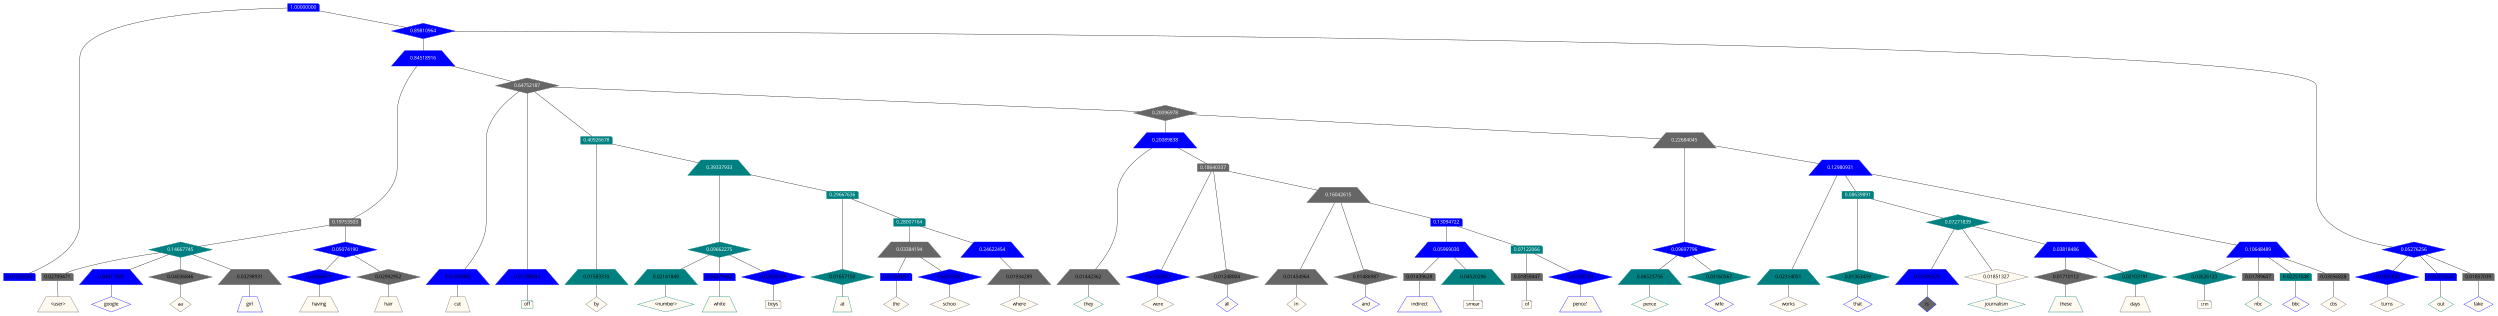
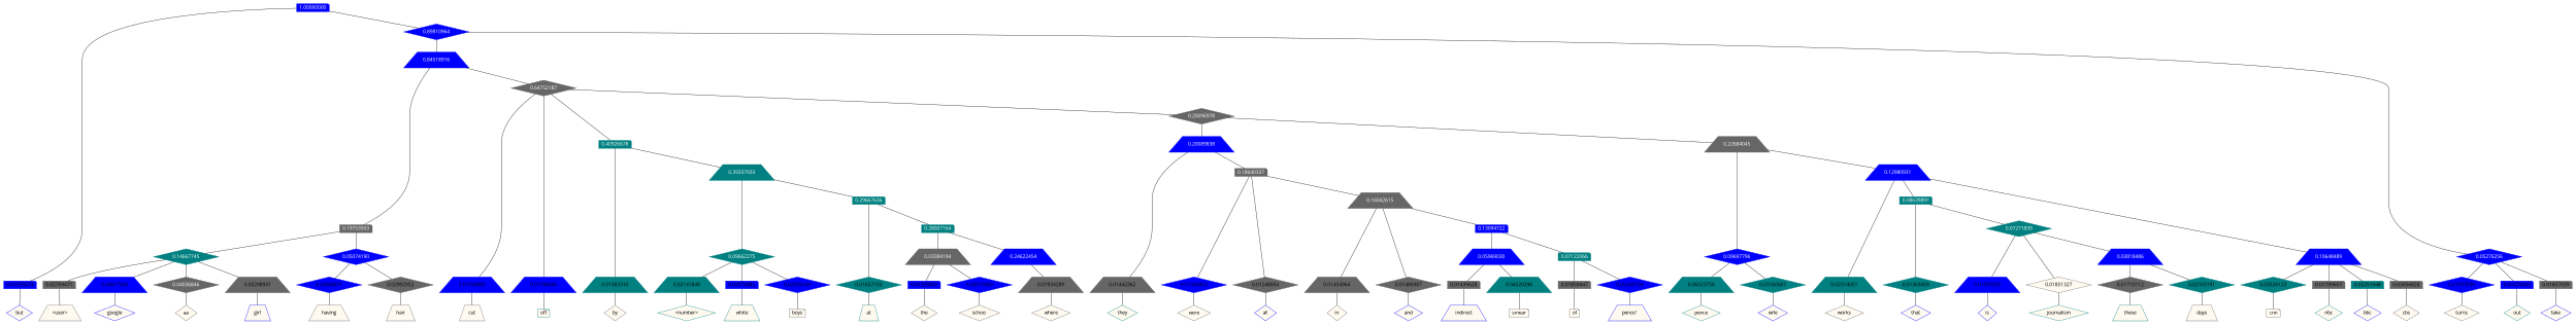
  graph {
    fontname="Open Sans"
    node [color=gray40 fontname="Open Sans" format=png nodesep=0.001 ordering=out overlap_scaling=0.01 ranksep=0.001 shape=diamond style=filled]
    edge [fontname="Open Sans"]
    n1 [fillcolor=floralwhite height=0.15 label="\<user\>" shape=trapezium style="filled,solid" width=0.15]
    n2 [color=blue fillcolor=floralwhite height=0.15 label=google style="filled,solid" width=0.15]
    n3 [fillcolor=floralwhite height=0.15 label=aa style="filled,solid" width=0.15]
    n4 [color=blue fillcolor=floralwhite height=0.15 label=girl shape=trapezium style="filled,solid" width=0.15]
    n5 [fillcolor=floralwhite height=0.15 label=having shape=trapezium style="filled,solid" width=0.15]
    n6 [fillcolor=floralwhite height=0.15 label=hair shape=trapezium style="filled,solid" width=0.15]
    n7 [fillcolor=floralwhite height=0.15 label=cut shape=trapezium style="filled,solid" width=0.15]
    n8 [color=teal fillcolor=floralwhite height=0.15 label=off shape=note style="filled,solid" width=0.15]
    n9 [fillcolor=floralwhite height=0.15 label=by style="filled,solid" width=0.15]
    n10 [color=teal fillcolor=floralwhite height=0.15 label="\<number\>" style="filled,solid" width=0.15]
    n11 [color=teal fillcolor=floralwhite height=0.15 label=white shape=trapezium style="filled,solid" width=0.15]
    n12 [fillcolor=floralwhite height=0.15 label=boys shape=note style="filled,solid" width=0.15]
    n13 [color=teal fillcolor=floralwhite height=0.15 label=at shape=trapezium style="filled,solid" width=0.15]
    n14 [fillcolor=floralwhite height=0.15 label=the style="filled,solid" width=0.15]
    n15 [fillcolor=floralwhite height=0.15 label=school style="filled,solid" width=0.15]
    n16 [fillcolor=floralwhite height=0.15 label=where style="filled,solid" width=0.15]
    n17 [color=teal fillcolor=floralwhite height=0.15 label=pence style="filled,solid" width=0.15]
    n18 [color=blue fillcolor=floralwhite height=0.15 label=wife style="filled,solid" width=0.15]
    n19 [fillcolor=floralwhite height=0.15 label=works style="filled,solid" width=0.15]
    n20 [fillcolor=floralwhite height=0.15 label=cnn shape=note style="filled,solid" width=0.15]
    n21 [color=teal fillcolor=floralwhite height=0.15 label=nbc style="filled,solid" width=0.15]
    n22 [color=blue fillcolor=floralwhite height=0.15 label=bbc style="filled,solid" width=0.15]
    n23 [fillcolor=floralwhite height=0.15 label=cbs style="filled,solid" width=0.15]
    n24 [color=teal fillcolor=floralwhite height=0.15 label=they style="filled,solid" width=0.15]
    n25 [fillcolor=floralwhite height=0.15 label=were style="filled,solid" width=0.15]
    n26 [color=blue fillcolor=floralwhite height=0.15 label=all style="filled,solid" width=0.15]
    n27 [fillcolor=floralwhite height=0.15 label=in style="filled,solid" width=0.15]
    n28 [color=blue fillcolor=floralwhite height=0.15 label=and style="filled,solid" width=0.15]
    n29 [color=blue fillcolor=floralwhite height=0.15 label=indirect shape=trapezium style="filled,solid" width=0.15]
    n30 [fillcolor=floralwhite height=0.15 label=smear shape=note style="filled,solid" width=0.15]
    n31 [fillcolor=floralwhite height=0.15 label=of shape=note style="filled,solid" width=0.15]
    n32 [color=blue fillcolor=floralwhite height=0.15 label=pence1 shape=trapezium style="filled,solid" width=0.15]
    n33 [fillcolor=floralwhite height=0.15 label=turns style="filled,solid" width=0.15]
    n34 [color=teal fillcolor=floralwhite height=0.15 label=out style="filled,solid" width=0.15]
    n35 [color=blue fillcolor=floralwhite height=0.15 label=fake style="filled,solid" width=0.15]
+   n36 [color=blue fillcolor=floralwhite height=0.15 label=but style="filled,solid" width=0.15]
    n37 [color=blue fillcolor=floralwhite height=0.15 label=that style="filled,solid" width=0.15]
-   n38 [color=blue fillcolor=gray40 height=0.15 label=is style="filled,solid" width=0.15]
+   n38 [color=blue fillcolor=floralwhite height=0.15 label=is style="filled,solid" width=0.15]
    n39 [color=teal fillcolor=floralwhite height=0.15 label=journalism style="filled,solid" width=0.15]
    n40 [color=teal fillcolor=floralwhite height=0.15 label=these shape=trapezium style="filled,solid" width=0.15]
    n41 [fillcolor=floralwhite height=0.15 label=days shape=trapezium style="filled,solid" width=0.15]
    n42 [fontcolor=black height=0.15 label=0.02709471 shape=note width=0.15]
    n43 [color=blue fontcolor=black height=0.15 label=0.04617503 shape=trapezium width=0.15]
-   n44 [fontcolor=black height=0.15 label=0.04036846 width=0.15]
+   n44 [fontcolor=grey99 height=0.15 label=0.04036846 width=0.15]
    n45 [fontcolor=black height=0.15 label=0.03298931 shape=trapezium width=0.15]
    n46 [color=blue fontcolor=black height=0.15 label=0.02068971 width=0.15]
    n47 [fontcolor=black height=0.15 label=0.02992952 width=0.15]
    n48 [color=blue fontcolor=black height=0.15 label=0.01930982 shape=trapezium width=0.15]
    n49 [color=blue fontcolor=black height=0.15 label=0.01788094 shape=trapezium width=0.15]
    n50 [color=teal fontcolor=black height=0.15 label=0.01583310 shape=trapezium width=0.15]
    n51 [color=teal fontcolor=black height=0.15 label=0.02141849 shape=trapezium width=0.15]
    n52 [color=blue fontcolor=black height=0.15 label=0.04579482 shape=note width=0.15]
    n53 [color=blue fontcolor=black height=0.15 label=0.02928169 width=0.15]
    n54 [color=teal fontcolor=black height=0.15 label=0.01657150 width=0.15]
    n55 [color=blue fontcolor=black height=0.15 label=0.01359047 shape=note width=0.15]
    n56 [color=blue fontcolor=black height=0.15 label=0.02015083 width=0.15]
    n57 [fontcolor=black height=0.15 label=0.01934289 shape=trapezium width=0.15]
    n58 [color=teal fontcolor=black height=0.15 label=0.06523756 shape=trapezium width=0.15]
    n59 [color=teal fontcolor=black height=0.15 label=0.03160567 width=0.15]
    n60 [color=teal fontcolor=black height=0.15 label=0.02314051 shape=trapezium width=0.15]
    n61 [color=teal fontcolor=black height=0.15 label=0.03526123 width=0.15]
    n62 [fontcolor=black height=0.15 label=0.01789607 shape=note width=0.15]
    n63 [color=teal fontcolor=black height=0.15 label=0.02251048 shape=note width=0.15]
    n64 [fontcolor=black height=0.15 label=0.03056828 shape=note width=0.15]
    n65 [fontcolor=black height=0.15 label=0.01442362 shape=trapezium width=0.15]
    n66 [color=blue fontcolor=black height=0.15 label=0.01343853 width=0.15]
    n67 [fontcolor=black height=0.15 label=0.01248004 width=0.15]
    n68 [fontcolor=black height=0.15 label=0.01454964 shape=trapezium width=0.15]
    n69 [fontcolor=black height=0.15 label=0.01486987 width=0.15]
    n70 [fontcolor=black height=0.15 label=0.01439628 shape=note width=0.15]
    n71 [color=teal fontcolor=black height=0.15 label=0.04520296 shape=trapezium width=0.15]
    n72 [fontcolor=black height=0.15 label=0.01859447 shape=note width=0.15]
    n73 [color=blue fontcolor=black height=0.15 label=0.05258724 width=0.15]
    n74 [color=blue fontcolor=black height=0.15 label=0.01937830 width=0.15]
    n75 [color=blue fontcolor=black height=0.15 label=0.01470543 shape=note width=0.15]
    n76 [fontcolor=black height=0.15 label=0.01857039 shape=note width=0.15]
    n77 [color=blue fontcolor=black height=0.15 label=0.01535674 shape=note width=0.15]
    n78 [color=teal fontcolor=black height=0.15 label=0.01363459 width=0.15]
    n79 [color=blue fontcolor=black height=0.15 label=0.01595529 shape=trapezium width=0.15]
    n80 [fillcolor=floralwhite fontcolor=black height=0.15 label=0.01851327 width=0.15]
    n81 [fontcolor=black height=0.15 label=0.01710112 width=0.15]
    n82 [color=teal fontcolor=black height=0.15 label=0.02103191 width=0.15]
    n83 [color=blue fontcolor=grey99 height=0.15 label=1.00000000 shape=note width=0.15]
    n84 [color=blue fontcolor=grey99 height=0.15 label=0.89810964 width=0.15]
    n85 [color=blue fontcolor=grey99 height=0.15 label=0.84518916 shape=trapezium width=0.15]
    n86 [color=blue fontcolor=grey99 height=0.15 label=0.05276256 width=0.15]
    n87 [color=teal fontcolor=grey99 height=0.15 label=0.08639891 shape=note width=0.15]
    n88 [color=teal fontcolor=grey99 height=0.15 label=0.07271839 width=0.15]
    n89 [fontcolor=grey99 height=0.15 label=0.19753503 shape=note width=0.15]
    n90 [fontcolor=grey99 height=0.15 label=0.64752187 width=0.15]
    n91 [color=blue fontcolor=grey99 height=0.15 label=0.03818486 shape=trapezium width=0.15]
    n92 [color=teal fontcolor=grey99 height=0.15 label=0.14667745 width=0.15]
    n93 [color=blue fontcolor=grey99 height=0.15 label=0.05074190 width=0.15]
    n94 [color=teal fontcolor=grey99 height=0.15 label=0.40926678 shape=note width=0.15]
    n95 [fontcolor=grey99 height=0.15 label=0.20096978 width=0.15]
    n96 [color=teal fontcolor=grey99 height=0.15 label=0.39337933 shape=trapezium width=0.15]
    n97 [color=blue fontcolor=grey99 height=0.15 label=0.20089838 shape=trapezium width=0.15]
    n98 [fontcolor=grey99 height=0.15 label=0.22684045 shape=trapezium width=0.15]
    n99 [color=teal fontcolor=grey99 height=0.15 label=0.09662275 width=0.15]
    n100 [color=teal fontcolor=grey99 height=0.15 label=0.29667636 shape=note width=0.15]
    n101 [fontcolor=grey99 height=0.15 label=0.18640337 shape=note width=0.15]
    n102 [color=teal fontcolor=grey99 height=0.15 label=0.28007164 shape=note width=0.15]
    n103 [fontcolor=grey99 height=0.15 label=0.16042615 shape=trapezium width=0.15]
    n104 [fontcolor=grey99 height=0.15 label=0.03384194 shape=trapezium width=0.15]
    n105 [color=blue fontcolor=grey99 height=0.15 label=0.24622454 shape=trapezium width=0.15]
    n106 [color=blue fontcolor=grey99 height=0.15 label=0.13094722 shape=note width=0.15]
    n107 [color=blue fontcolor=grey99 height=0.15 label=0.05969030 shape=trapezium width=0.15]
    n108 [color=teal fontcolor=grey99 height=0.15 label=0.07122066 shape=note width=0.15]
    n109 [color=blue fontcolor=grey99 height=0.15 label=0.09697796 width=0.15]
    n110 [color=blue fontcolor=grey99 height=0.15 label=0.12980931 shape=trapezium width=0.15]
    n111 [color=blue fontcolor=grey99 height=0.15 label=0.10648489 shape=trapezium width=0.15]
    subgraph sub_1 {
      rank=same
      n1
      n2
      n3
      n4
      n5
      n6
      n7
      n8
      n9
      n10
      n11
      n12
      n13
      n14
      n15
      n16
      n17
      n18
      n19
      n20
      n21
      n22
      n23
      n24
      n25
      n26
      n27
      n28
      n29
      n30
      n31
      n32
      n33
      n34
      n35
+     n36
      n37
      n38
      n39
      n40
      n41
    }
    subgraph sub_2 {
      rank=same
      n42
      n43
      n44
      n45
      n46
      n47
      n48
      n49
      n50
      n51
      n52
      n53
      n54
      n55
      n56
      n57
      n58
      n59
      n60
      n61
      n62
      n63
      n64
      n65
      n66
      n67
      n68
      n69
      n70
      n71
      n72
      n73
      n74
      n75
      n76
      n77
      n78
      n79
      n80
      n81
      n82
    }
    n42 -- n1
    n43 -- n2
    n44 -- n3
    n45 -- n4
    n46 -- n5
    n47 -- n6
    n48 -- n7
    n49 -- n8
    n50 -- n9
    n51 -- n10
    n52 -- n11
    n53 -- n12
    n54 -- n13
    n55 -- n14
    n56 -- n15
    n57 -- n16
    n58 -- n17
    n59 -- n18
    n60 -- n19
    n61 -- n20
    n62 -- n21
    n63 -- n22
    n64 -- n23
    n65 -- n24
    n66 -- n25
    n67 -- n26
    n68 -- n27
    n69 -- n28
    n70 -- n29
    n71 -- n30
    n72 -- n31
    n73 -- n32
    n74 -- n33
    n75 -- n34
    n76 -- n35
+   n77 -- n36
    n78 -- n37
    n79 -- n38
    n80 -- n39
    n81 -- n40
    n82 -- n41
    n83 -- n77
    n83 -- n84
    n84 -- n85
    n84 -- n86
    n85 -- n89
    n85 -- n90
    n86 -- n74
    n86 -- n75
    n86 -- n76
    n87 -- n78
    n87 -- n88
    n88 -- n79
    n88 -- n80
    n88 -- n91
    n89 -- n92
    n89 -- n93
    n90 -- n48
    n90 -- n49
    n90 -- n94
    n90 -- n95
    n91 -- n81
    n91 -- n82
    n92 -- n42
    n92 -- n43
    n92 -- n44
    n92 -- n45
    n93 -- n46
    n93 -- n47
    n94 -- n50
    n94 -- n96
    n95 -- n97
    n95 -- n98
    n96 -- n99
    n96 -- n100
    n97 -- n65
    n97 -- n101
    n98 -- n109
    n98 -- n110
    n99 -- n51
    n99 -- n52
    n99 -- n53
    n100 -- n54
    n100 -- n102
    n101 -- n66
    n101 -- n67
    n101 -- n103
    n102 -- n104
    n102 -- n105
    n103 -- n68
    n103 -- n69
    n103 -- n106
    n104 -- n55
    n104 -- n56
    n105 -- n57
    n106 -- n107
    n106 -- n108
    n107 -- n70
    n107 -- n71
    n108 -- n72
    n108 -- n73
    n109 -- n58
    n109 -- n59
    n110 -- n60
    n110 -- n87
    n110 -- n111
    n111 -- n61
    n111 -- n62
    n111 -- n63
    n111 -- n64
  }
